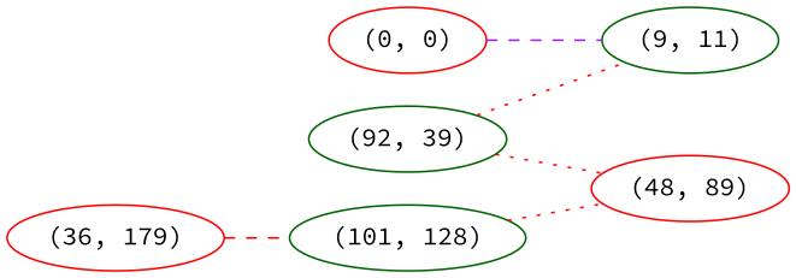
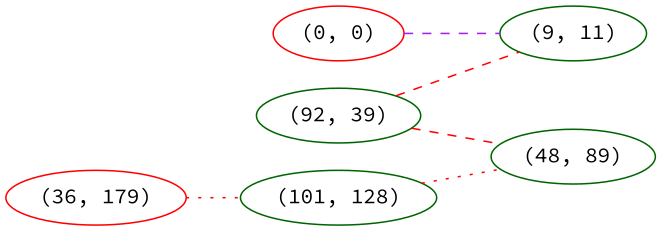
  graph {
    fontname="Source Code Pro"
    rankdir=LR
    node [color=red fontname="Source Code Pro"]
    edge [color=red fontname="Source Code Pro" style=dotted weight=1]
    "(0, 0)"
    "(9, 11)" [color=darkgreen]
    "(36, 179)"
    "(101, 128)" [color=darkgreen]
-   "(48, 89)"
+   "(48, 89)" [color=darkgreen]
    n6 [color=darkgreen label="(92, 39)"]
    "(0, 0)" -- "(9, 11)" [color=purple style=dashed weight=4]
-   "(36, 179)" -- "(101, 128)" [style=dashed]
+   "(36, 179)" -- "(101, 128)"
    "(101, 128)" -- "(48, 89)"
-   n6 -- "(9, 11)"
-   n6 -- "(48, 89)"
+   n6 -- "(9, 11)" [style=dashed]
+   n6 -- "(48, 89)" [style=dashed]
  }
